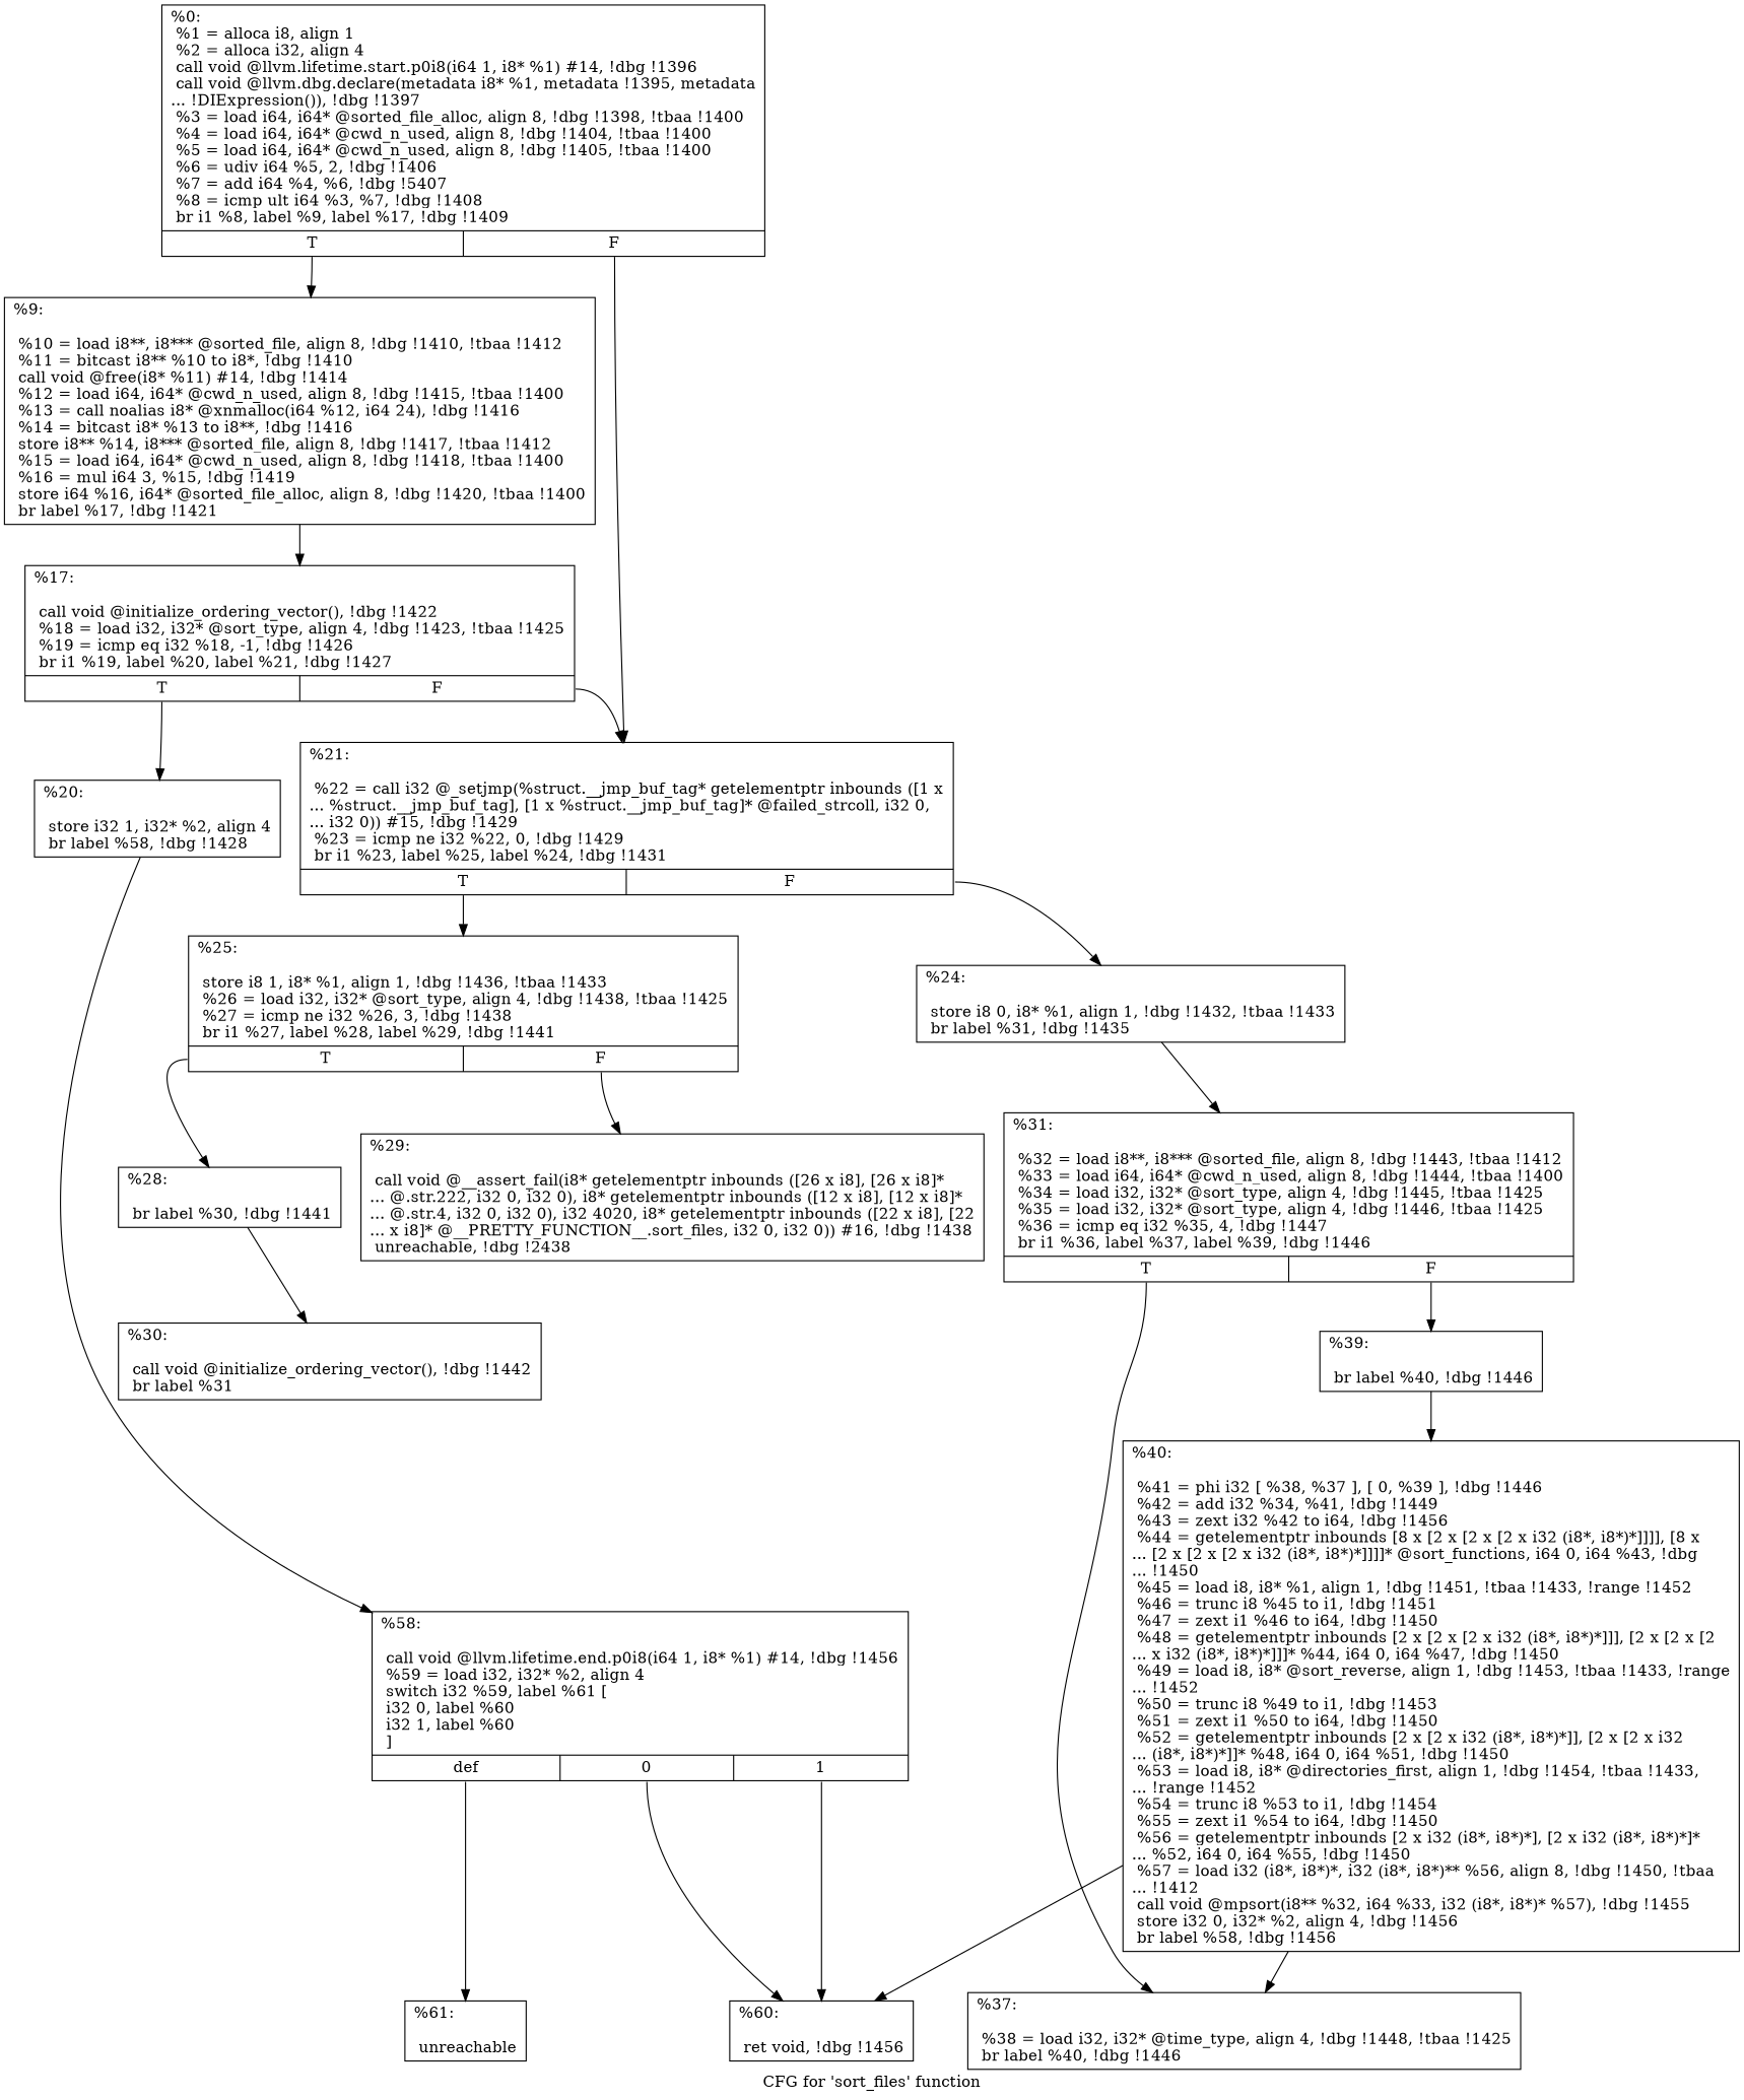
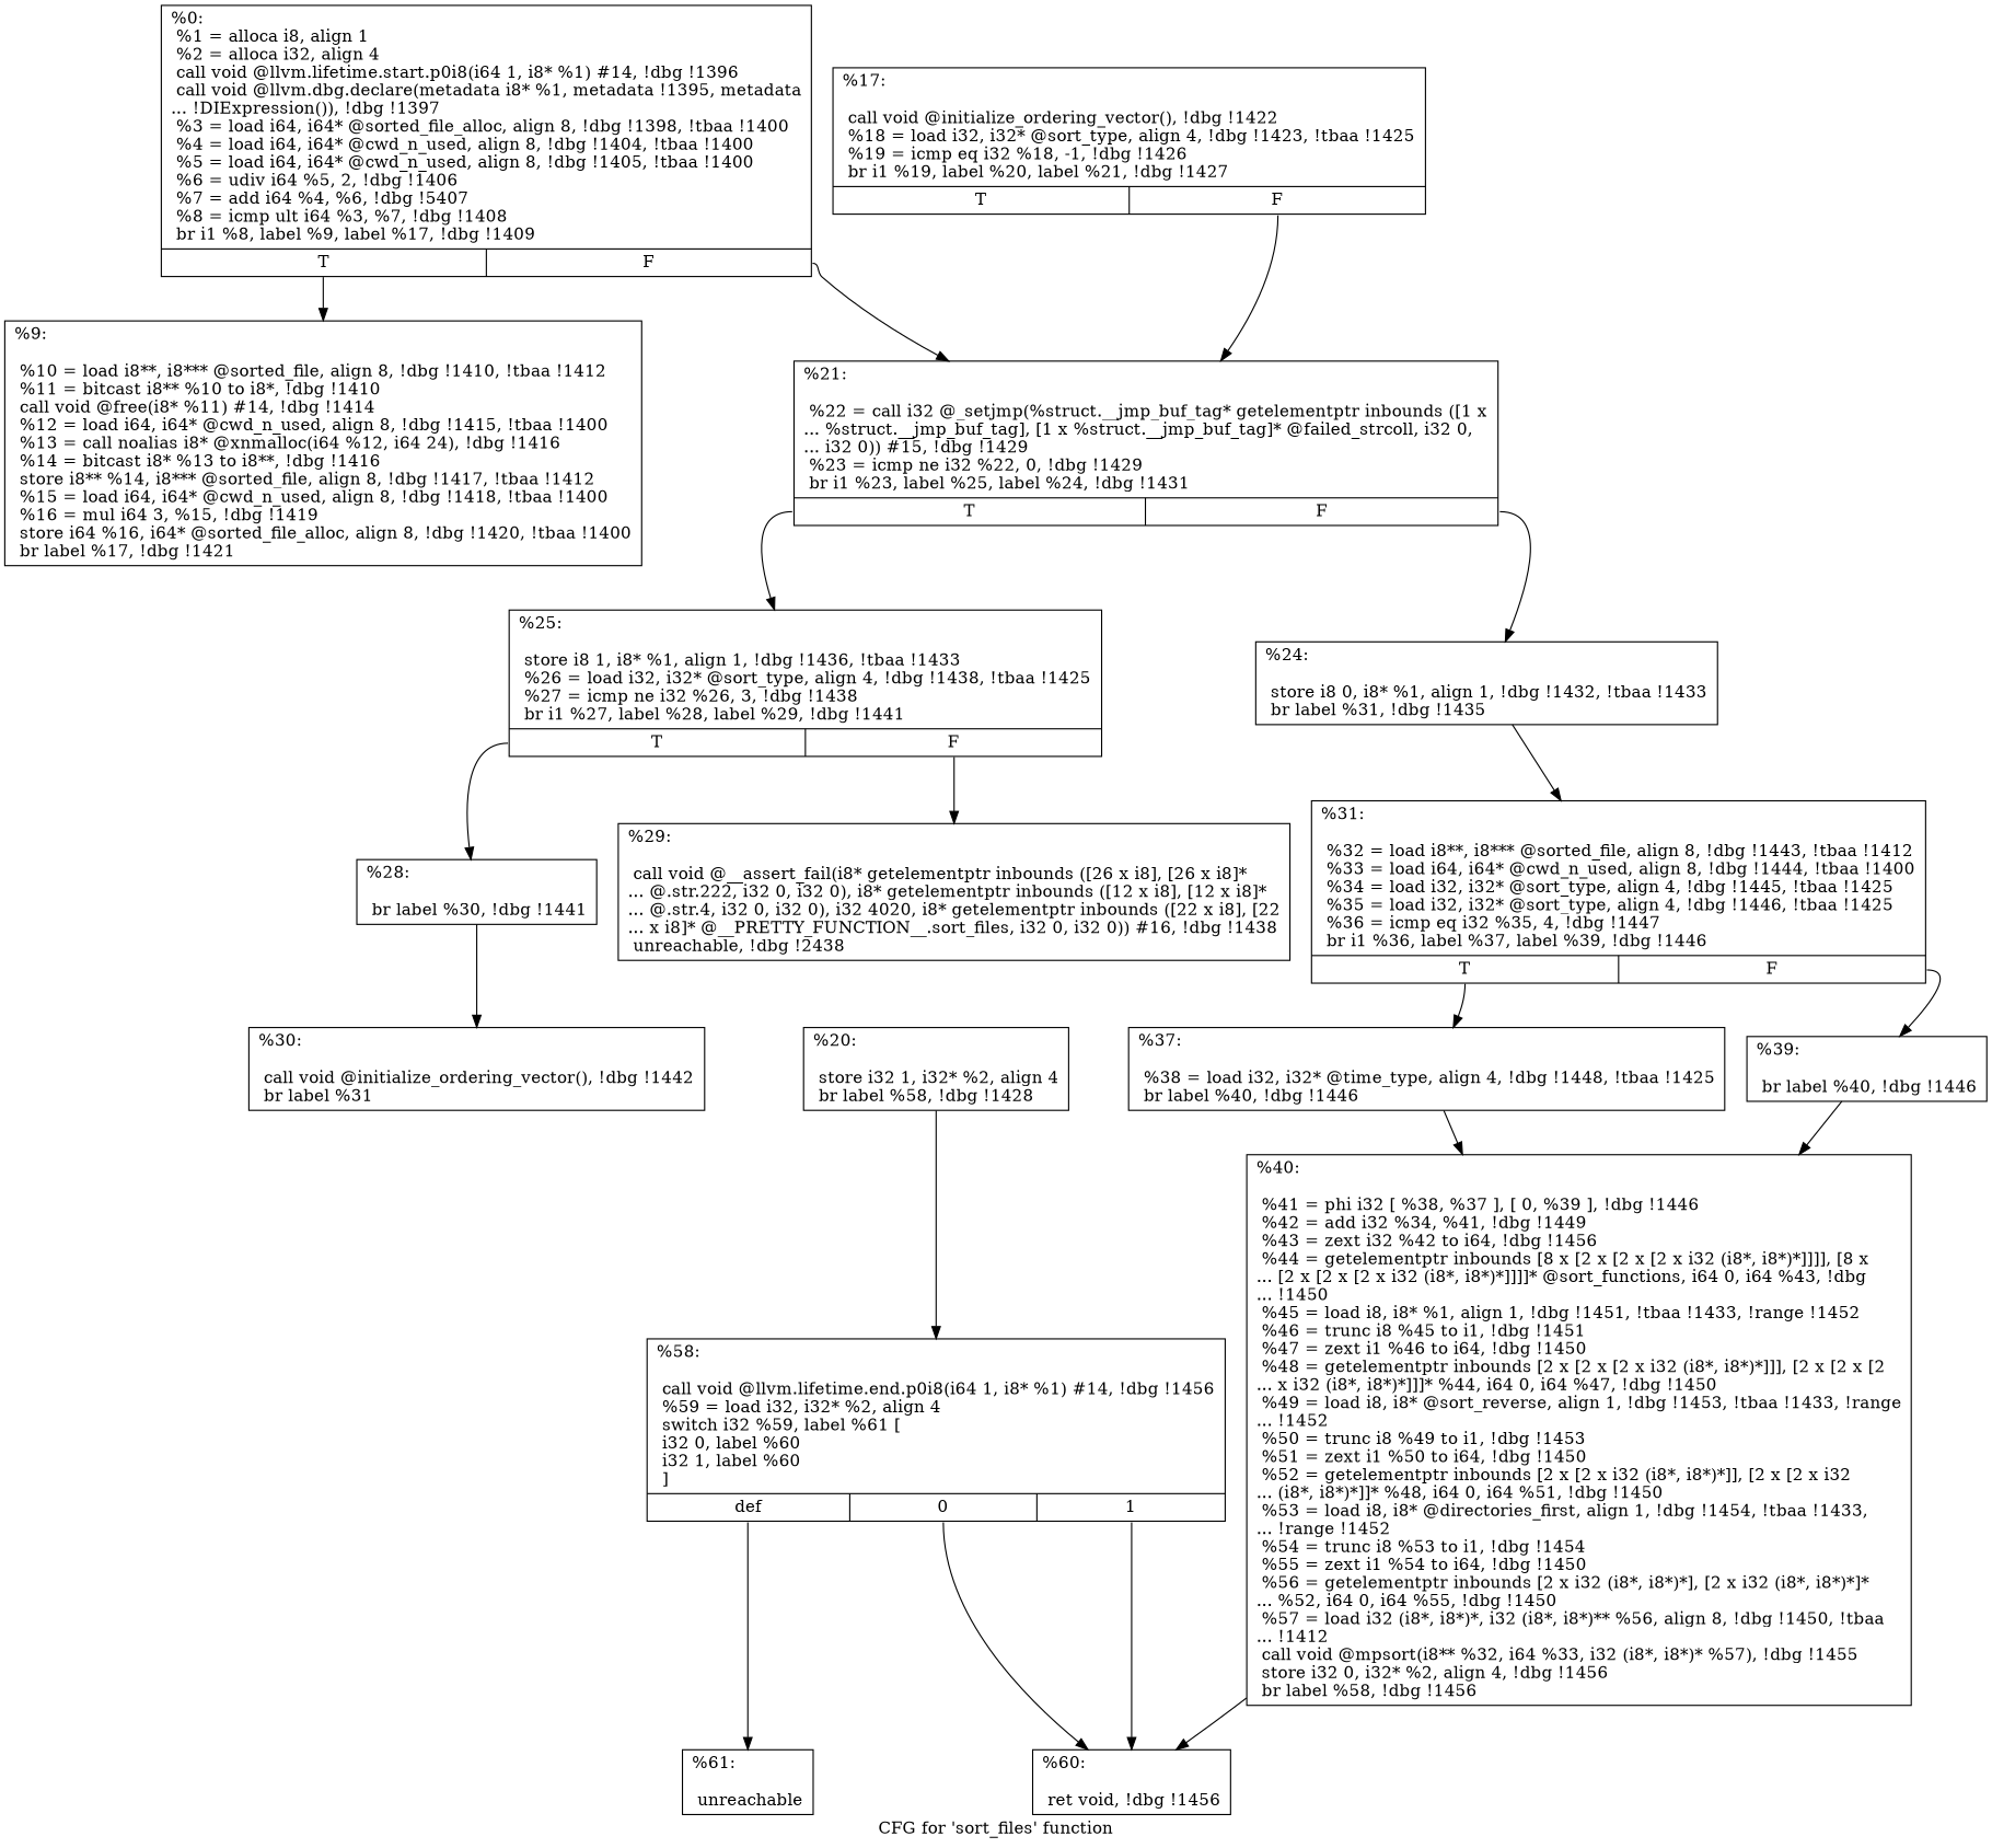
  digraph {
    label="CFG for 'sort_files' function"
    node [shape=record]
    n1 [label="{%0:\l  %1 = alloca i8, align 1\l  %2 = alloca i32, align 4\l  call void @llvm.lifetime.start.p0i8(i64 1, i8* %1) #14, !dbg !1396\l  call void @llvm.dbg.declare(metadata i8* %1, metadata !1395, metadata\l... !DIExpression()), !dbg !1397\l  %3 = load i64, i64* @sorted_file_alloc, align 8, !dbg !1398, !tbaa !1400\l  %4 = load i64, i64* @cwd_n_used, align 8, !dbg !1404, !tbaa !1400\l  %5 = load i64, i64* @cwd_n_used, align 8, !dbg !1405, !tbaa !1400\l  %6 = udiv i64 %5, 2, !dbg !1406\l  %7 = add i64 %4, %6, !dbg !5407\l  %8 = icmp ult i64 %3, %7, !dbg !1408\l  br i1 %8, label %9, label %17, !dbg !1409\l|{<s0>T|<s1>F}}"]
    n2 [label="{%9:\l\l  %10 = load i8**, i8*** @sorted_file, align 8, !dbg !1410, !tbaa !1412\l  %11 = bitcast i8** %10 to i8*, !dbg !1410\l  call void @free(i8* %11) #14, !dbg !1414\l  %12 = load i64, i64* @cwd_n_used, align 8, !dbg !1415, !tbaa !1400\l  %13 = call noalias i8* @xnmalloc(i64 %12, i64 24), !dbg !1416\l  %14 = bitcast i8* %13 to i8**, !dbg !1416\l  store i8** %14, i8*** @sorted_file, align 8, !dbg !1417, !tbaa !1412\l  %15 = load i64, i64* @cwd_n_used, align 8, !dbg !1418, !tbaa !1400\l  %16 = mul i64 3, %15, !dbg !1419\l  store i64 %16, i64* @sorted_file_alloc, align 8, !dbg !1420, !tbaa !1400\l  br label %17, !dbg !1421\l}"]
    n3 [label="{%21:\l\l  %22 = call i32 @_setjmp(%struct.__jmp_buf_tag* getelementptr inbounds ([1 x\l... %struct.__jmp_buf_tag], [1 x %struct.__jmp_buf_tag]* @failed_strcoll, i32 0,\l... i32 0)) #15, !dbg !1429\l  %23 = icmp ne i32 %22, 0, !dbg !1429\l  br i1 %23, label %25, label %24, !dbg !1431\l|{<s0>T|<s1>F}}"]
    n4 [label="{%17:\l\l  call void @initialize_ordering_vector(), !dbg !1422\l  %18 = load i32, i32* @sort_type, align 4, !dbg !1423, !tbaa !1425\l  %19 = icmp eq i32 %18, -1, !dbg !1426\l  br i1 %19, label %20, label %21, !dbg !1427\l|{<s0>T|<s1>F}}"]
    n5 [label="{%20:\l\l  store i32 1, i32* %2, align 4\l  br label %58, !dbg !1428\l}"]
    n6 [label="{%58:\l\l  call void @llvm.lifetime.end.p0i8(i64 1, i8* %1) #14, !dbg !1456\l  %59 = load i32, i32* %2, align 4\l  switch i32 %59, label %61 [\l    i32 0, label %60\l    i32 1, label %60\l  ]\l|{<s0>def|<s1>0|<s2>1}}"]
    n7 [label="{%25:\l\l  store i8 1, i8* %1, align 1, !dbg !1436, !tbaa !1433\l  %26 = load i32, i32* @sort_type, align 4, !dbg !1438, !tbaa !1425\l  %27 = icmp ne i32 %26, 3, !dbg !1438\l  br i1 %27, label %28, label %29, !dbg !1441\l|{<s0>T|<s1>F}}"]
    n8 [label="{%24:\l\l  store i8 0, i8* %1, align 1, !dbg !1432, !tbaa !1433\l  br label %31, !dbg !1435\l}"]
    n9 [label="{%61:\l\l  unreachable\l}"]
    n10 [label="{%60:\l\l  ret void, !dbg !1456\l}"]
    n11 [label="{%28:\l\l  br label %30, !dbg !1441\l}"]
    n12 [label="{%29:\l\l  call void @__assert_fail(i8* getelementptr inbounds ([26 x i8], [26 x i8]*\l... @.str.222, i32 0, i32 0), i8* getelementptr inbounds ([12 x i8], [12 x i8]*\l... @.str.4, i32 0, i32 0), i32 4020, i8* getelementptr inbounds ([22 x i8], [22\l... x i8]* @__PRETTY_FUNCTION__.sort_files, i32 0, i32 0)) #16, !dbg !1438\l  unreachable, !dbg !2438\l}"]
    n13 [label="{%31:\l\l  %32 = load i8**, i8*** @sorted_file, align 8, !dbg !1443, !tbaa !1412\l  %33 = load i64, i64* @cwd_n_used, align 8, !dbg !1444, !tbaa !1400\l  %34 = load i32, i32* @sort_type, align 4, !dbg !1445, !tbaa !1425\l  %35 = load i32, i32* @sort_type, align 4, !dbg !1446, !tbaa !1425\l  %36 = icmp eq i32 %35, 4, !dbg !1447\l  br i1 %36, label %37, label %39, !dbg !1446\l|{<s0>T|<s1>F}}"]
    n14 [label="{%30:\l\l  call void @initialize_ordering_vector(), !dbg !1442\l  br label %31\l}"]
    n15 [label="{%37:\l\l  %38 = load i32, i32* @time_type, align 4, !dbg !1448, !tbaa !1425\l  br label %40, !dbg !1446\l}"]
    n16 [label="{%39:\l\l  br label %40, !dbg !1446\l}"]
    n17 [label="{%40:\l\l  %41 = phi i32 [ %38, %37 ], [ 0, %39 ], !dbg !1446\l  %42 = add i32 %34, %41, !dbg !1449\l  %43 = zext i32 %42 to i64, !dbg !1456\l  %44 = getelementptr inbounds [8 x [2 x [2 x [2 x i32 (i8*, i8*)*]]]], [8 x\l... [2 x [2 x [2 x i32 (i8*, i8*)*]]]]* @sort_functions, i64 0, i64 %43, !dbg\l... !1450\l  %45 = load i8, i8* %1, align 1, !dbg !1451, !tbaa !1433, !range !1452\l  %46 = trunc i8 %45 to i1, !dbg !1451\l  %47 = zext i1 %46 to i64, !dbg !1450\l  %48 = getelementptr inbounds [2 x [2 x [2 x i32 (i8*, i8*)*]]], [2 x [2 x [2\l... x i32 (i8*, i8*)*]]]* %44, i64 0, i64 %47, !dbg !1450\l  %49 = load i8, i8* @sort_reverse, align 1, !dbg !1453, !tbaa !1433, !range\l... !1452\l  %50 = trunc i8 %49 to i1, !dbg !1453\l  %51 = zext i1 %50 to i64, !dbg !1450\l  %52 = getelementptr inbounds [2 x [2 x i32 (i8*, i8*)*]], [2 x [2 x i32\l... (i8*, i8*)*]]* %48, i64 0, i64 %51, !dbg !1450\l  %53 = load i8, i8* @directories_first, align 1, !dbg !1454, !tbaa !1433,\l... !range !1452\l  %54 = trunc i8 %53 to i1, !dbg !1454\l  %55 = zext i1 %54 to i64, !dbg !1450\l  %56 = getelementptr inbounds [2 x i32 (i8*, i8*)*], [2 x i32 (i8*, i8*)*]*\l... %52, i64 0, i64 %55, !dbg !1450\l  %57 = load i32 (i8*, i8*)*, i32 (i8*, i8*)** %56, align 8, !dbg !1450, !tbaa\l... !1412\l  call void @mpsort(i8** %32, i64 %33, i32 (i8*, i8*)* %57), !dbg !1455\l  store i32 0, i32* %2, align 4, !dbg !1456\l  br label %58, !dbg !1456\l}"]
    n1 -> n2 [tailport=s0]
    n1 -> n3 [tailport=s1]
-   n2 -> n4
    n3 -> n7 [tailport=s0]
    n3 -> n8 [tailport=s1]
    n4 -> n3 [tailport=s1]
-   n4 -> n5 [tailport=s0]
    n5 -> n6
    n6 -> n9 [tailport=s0]
    n6 -> n10 [tailport=s1]
    n6 -> n10 [tailport=s2]
    n7 -> n11 [tailport=s0]
    n7 -> n12 [tailport=s1]
    n8 -> n13
    n11 -> n14
    n13 -> n15 [tailport=s0]
    n13 -> n16 [tailport=s1]
-   n17 -> n15
+   n15 -> n17
    n16 -> n17
    n17 -> n10
  }
